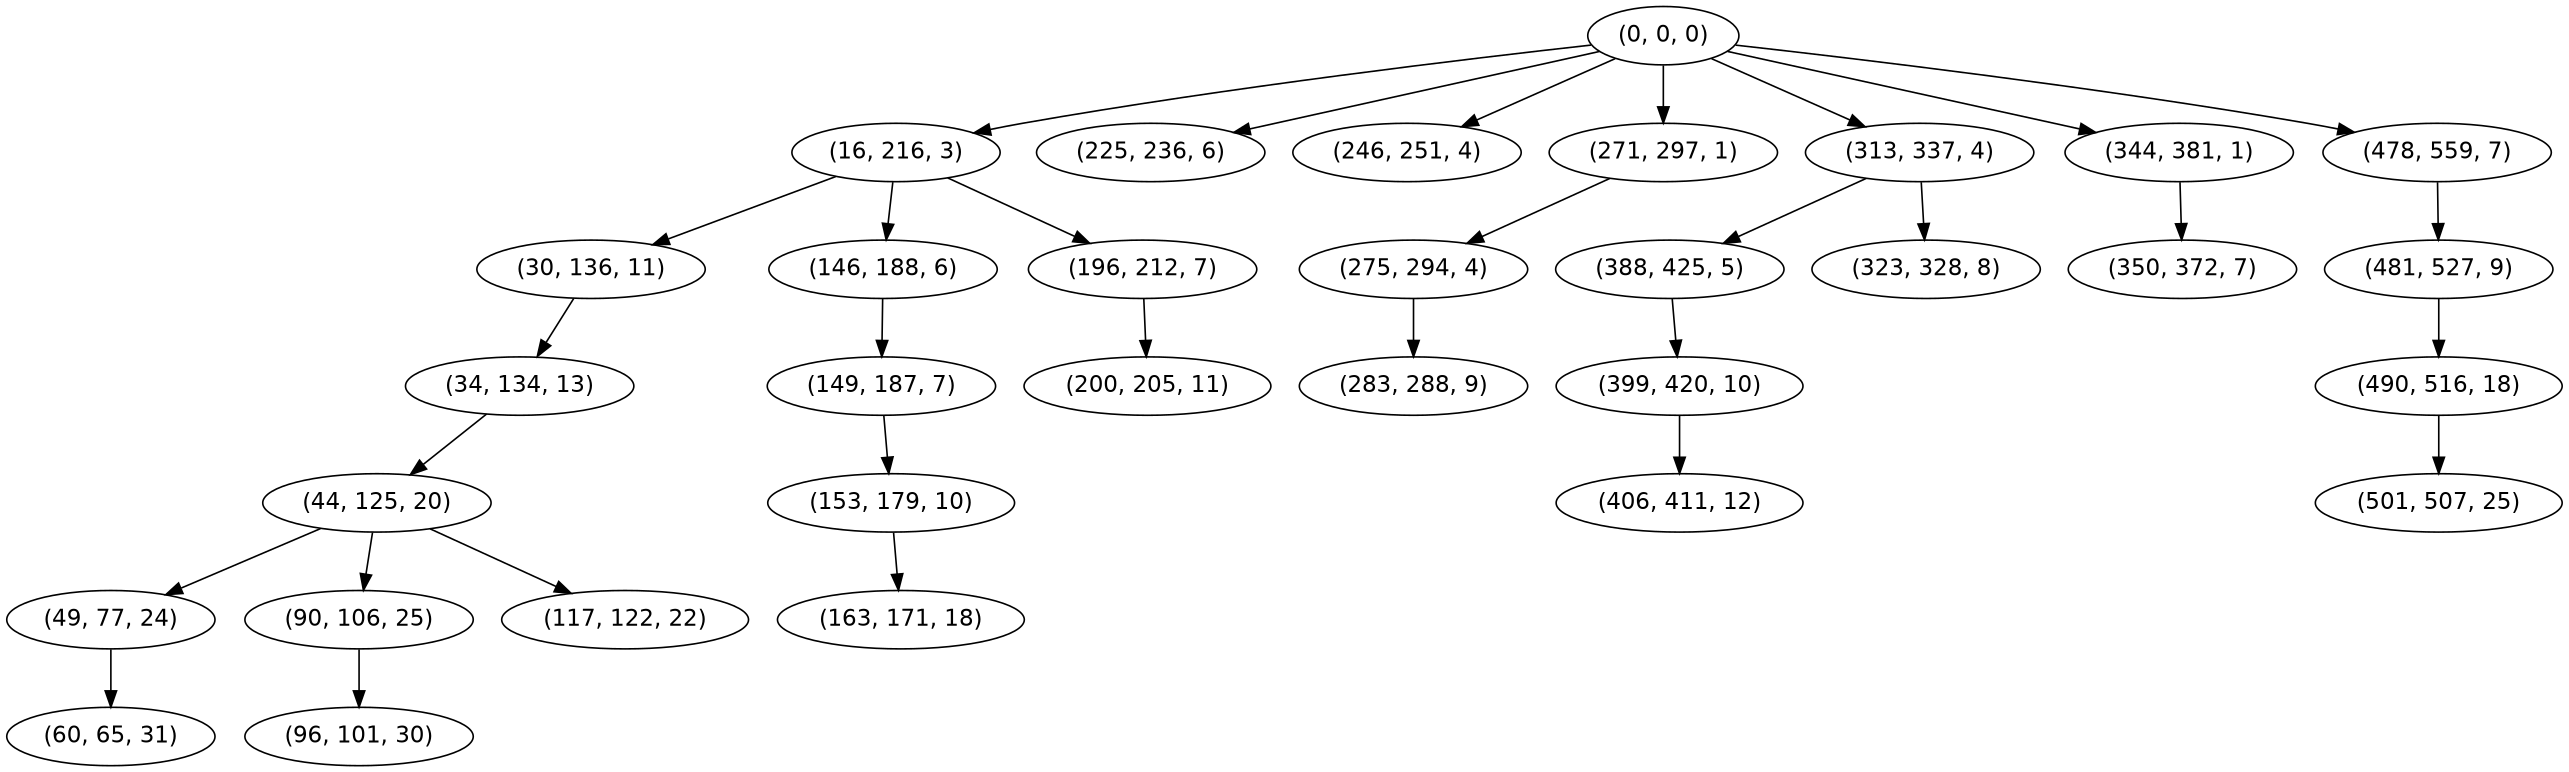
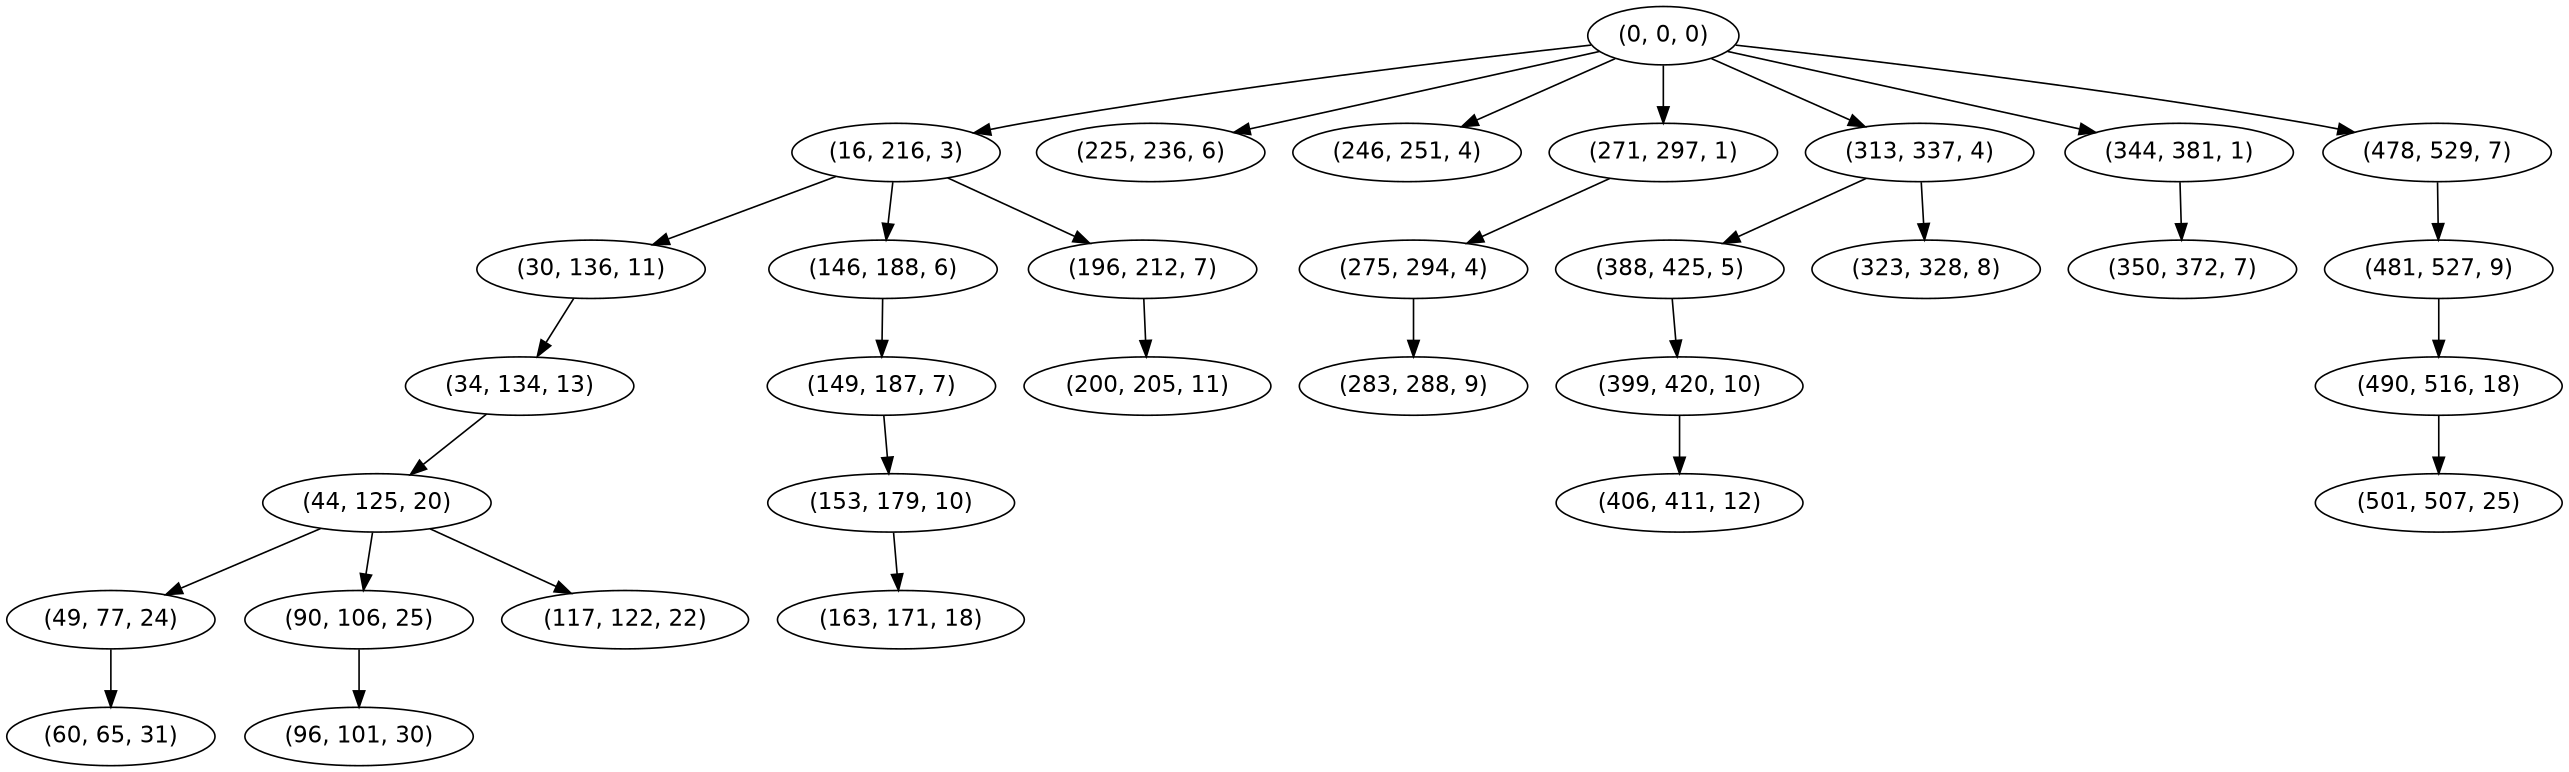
  digraph {
    fontname="DejaVu Sans"
    node [fontname="DejaVu Sans"]
    edge [fontname="DejaVu Sans"]
    "(0, 0, 0)"
    "(16, 216, 3)"
    "(225, 236, 6)"
    "(246, 251, 4)"
    "(271, 297, 1)"
    "(313, 337, 4)"
    "(344, 381, 1)"
-   "(478, 529, 7)" [label="(478, 559, 7)"]
+   "(478, 529, 7)"
    "(30, 136, 11)"
    "(146, 188, 6)"
    "(196, 212, 7)"
    "(275, 294, 4)"
    "(388, 425, 5)"
    "(323, 328, 8)"
    "(350, 372, 7)"
    "(399, 420, 10)"
    "(481, 527, 9)"
    "(34, 134, 13)"
    "(149, 187, 7)"
    "(200, 205, 11)"
    "(44, 125, 20)"
    "(49, 77, 24)"
    "(90, 106, 25)"
    "(117, 122, 22)"
    "(60, 65, 31)"
    "(96, 101, 30)"
    "(153, 179, 10)"
    "(163, 171, 18)"
    "(283, 288, 9)"
    "(406, 411, 12)"
    "(490, 516, 18)"
    "(501, 507, 25)"
    "(0, 0, 0)" -> "(16, 216, 3)"
    "(0, 0, 0)" -> "(225, 236, 6)"
    "(0, 0, 0)" -> "(246, 251, 4)"
    "(0, 0, 0)" -> "(271, 297, 1)"
    "(0, 0, 0)" -> "(313, 337, 4)"
    "(0, 0, 0)" -> "(344, 381, 1)"
    "(0, 0, 0)" -> "(478, 529, 7)"
    "(16, 216, 3)" -> "(30, 136, 11)"
    "(16, 216, 3)" -> "(146, 188, 6)"
    "(16, 216, 3)" -> "(196, 212, 7)"
    "(271, 297, 1)" -> "(275, 294, 4)"
    "(313, 337, 4)" -> "(388, 425, 5)"
    "(313, 337, 4)" -> "(323, 328, 8)"
    "(344, 381, 1)" -> "(350, 372, 7)"
    "(478, 529, 7)" -> "(481, 527, 9)"
    "(30, 136, 11)" -> "(34, 134, 13)"
    "(146, 188, 6)" -> "(149, 187, 7)"
    "(196, 212, 7)" -> "(200, 205, 11)"
    "(275, 294, 4)" -> "(283, 288, 9)"
    "(388, 425, 5)" -> "(399, 420, 10)"
    "(399, 420, 10)" -> "(406, 411, 12)"
    "(481, 527, 9)" -> "(490, 516, 18)"
    "(34, 134, 13)" -> "(44, 125, 20)"
    "(149, 187, 7)" -> "(153, 179, 10)"
    "(44, 125, 20)" -> "(49, 77, 24)"
    "(44, 125, 20)" -> "(90, 106, 25)"
    "(44, 125, 20)" -> "(117, 122, 22)"
    "(49, 77, 24)" -> "(60, 65, 31)"
    "(90, 106, 25)" -> "(96, 101, 30)"
    "(153, 179, 10)" -> "(163, 171, 18)"
    "(490, 516, 18)" -> "(501, 507, 25)"
  }
